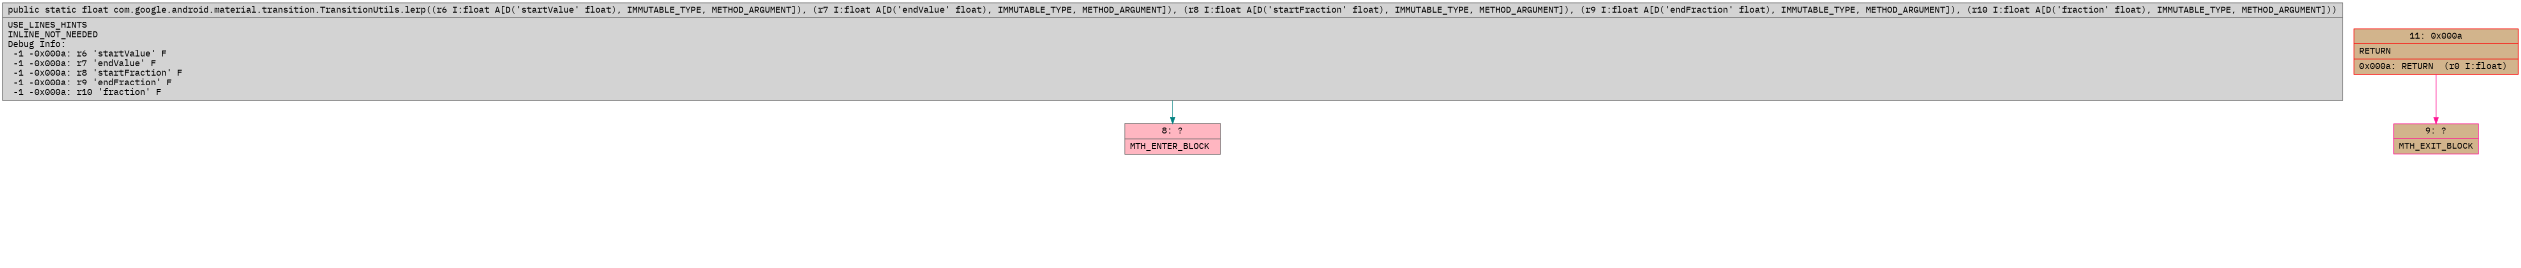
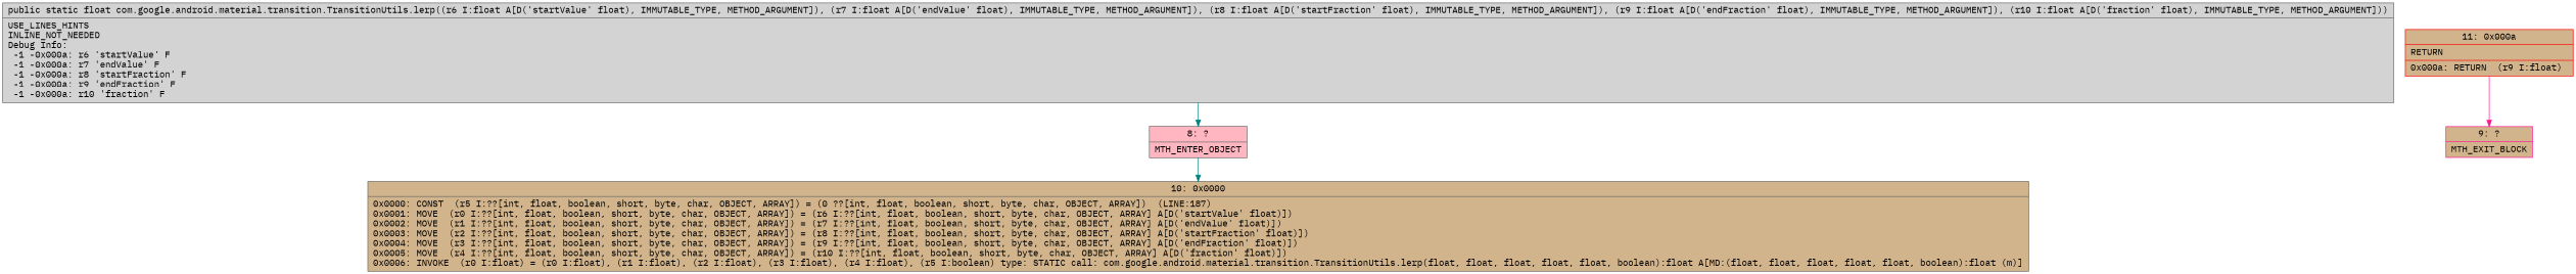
  digraph {
    fontname="IBM Plex Mono"
    node [color=gray40 fillcolor=tan fontname="IBM Plex Mono" shape=record style=filled]
    edge [color=teal fontname="IBM Plex Mono"]
-   n1 [fillcolor=lightpink label="{8\:\ ?|MTH_ENTER_BLOCK\l}"]
-   n3 [color=red label="{11\:\ 0x000a|RETURN\l|0x000a: RETURN  (r0 I:float) \l}"]
+   n1 [fillcolor=lightpink label="{8\:\ ?|MTH_ENTER_OBJECT\l}"]
+   n2 [label="{10\:\ 0x0000|0x0000: CONST  (r5 I:??[int, float, boolean, short, byte, char, OBJECT, ARRAY]) = (0 ??[int, float, boolean, short, byte, char, OBJECT, ARRAY])  (LINE:187)\l0x0001: MOVE  (r0 I:??[int, float, boolean, short, byte, char, OBJECT, ARRAY]) = (r6 I:??[int, float, boolean, short, byte, char, OBJECT, ARRAY] A[D('startValue' float)]) \l0x0002: MOVE  (r1 I:??[int, float, boolean, short, byte, char, OBJECT, ARRAY]) = (r7 I:??[int, float, boolean, short, byte, char, OBJECT, ARRAY] A[D('endValue' float)]) \l0x0003: MOVE  (r2 I:??[int, float, boolean, short, byte, char, OBJECT, ARRAY]) = (r8 I:??[int, float, boolean, short, byte, char, OBJECT, ARRAY] A[D('startFraction' float)]) \l0x0004: MOVE  (r3 I:??[int, float, boolean, short, byte, char, OBJECT, ARRAY]) = (r9 I:??[int, float, boolean, short, byte, char, OBJECT, ARRAY] A[D('endFraction' float)]) \l0x0005: MOVE  (r4 I:??[int, float, boolean, short, byte, char, OBJECT, ARRAY]) = (r10 I:??[int, float, boolean, short, byte, char, OBJECT, ARRAY] A[D('fraction' float)]) \l0x0006: INVOKE  (r0 I:float) = (r0 I:float), (r1 I:float), (r2 I:float), (r3 I:float), (r4 I:float), (r5 I:boolean) type: STATIC call: com.google.android.material.transition.TransitionUtils.lerp(float, float, float, float, float, boolean):float A[MD:(float, float, float, float, float, boolean):float (m)]\l}"]
+   n3 [color=red label="{11\:\ 0x000a|RETURN\l|0x000a: RETURN  (r9 I:float) \l}"]
    n4 [color=deeppink label="{9\:\ ?|MTH_EXIT_BLOCK\l}"]
    n5 [fillcolor=lightgrey label="{public static float com.google.android.material.transition.TransitionUtils.lerp((r6 I:float A[D('startValue' float), IMMUTABLE_TYPE, METHOD_ARGUMENT]), (r7 I:float A[D('endValue' float), IMMUTABLE_TYPE, METHOD_ARGUMENT]), (r8 I:float A[D('startFraction' float), IMMUTABLE_TYPE, METHOD_ARGUMENT]), (r9 I:float A[D('endFraction' float), IMMUTABLE_TYPE, METHOD_ARGUMENT]), (r10 I:float A[D('fraction' float), IMMUTABLE_TYPE, METHOD_ARGUMENT]))  | USE_LINES_HINTS\lINLINE_NOT_NEEDED\lDebug Info:\l  \-1 \-0x000a: r6 'startValue' F\l  \-1 \-0x000a: r7 'endValue' F\l  \-1 \-0x000a: r8 'startFraction' F\l  \-1 \-0x000a: r9 'endFraction' F\l  \-1 \-0x000a: r10 'fraction' F\l}"]
+   n1 -> n2
    n3 -> n4 [color=deeppink]
    n5 -> n1
  }
